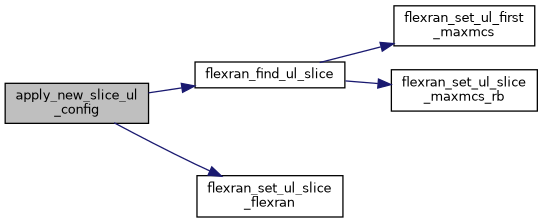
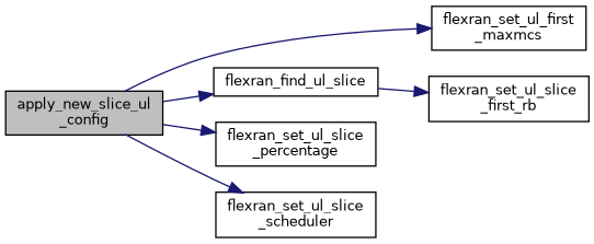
  digraph {
    rankdir=LR
    node [color=black fillcolor=white fontname=Helvetica fontsize=10 shape=record style=filled]
    edge [color=midnightblue fontname=Helvetica fontsize=10 labelfontname=Helvetica labelfontsize=10 style=solid]
    n1 [fillcolor=grey75 fontcolor=black height=0.2 label="apply_new_slice_ul\l_config" width=0.4]
    n2 [height=0.2 label=flexran_find_ul_slice width=0.4]
    n3 [height=0.2 label="flexran_set_ul_first\l_maxmcs" width=0.4]
-   n5 [height=0.2 label="flexran_set_ul_slice\l_flexran" width=0.4]
-   n6 [height=0.2 label="flexran_set_ul_slice\l_maxmcs_rb" width=0.4]
+   n4 [height=0.2 label="flexran_set_ul_slice\l_percentage" width=0.4]
+   n5 [height=0.2 label="flexran_set_ul_slice\l_scheduler" width=0.4]
+   n6 [height=0.2 label="flexran_set_ul_slice\l_first_rb" width=0.4]
    n1 -> n2
-   n2 -> n3
+   n1 -> n3
+   n1 -> n4
    n1 -> n5
    n2 -> n6
  }
